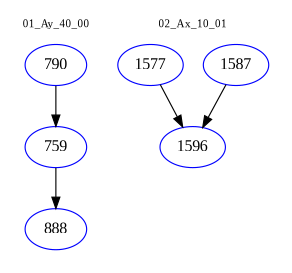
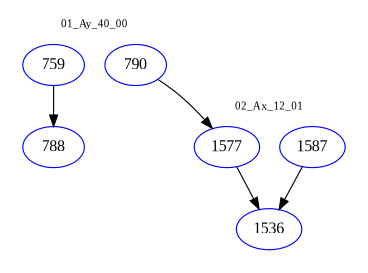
  digraph {
    fontname="Liberation Serif"
    node [color=blue fontname="Liberation Serif"]
    edge [color=black fontname="Liberation Serif"]
    n1 [label=790]
    n2 [label=759]
-   n3 [label=888]
+   n3 [label=788]
    n4 [label=1587]
    n5 [label=1577]
-   n6 [label=1596]
+   n6 [label=1536]
    subgraph cluster_1 {
      color=white
      fontsize=10
      label="01_Ay_40_00"
      n1
      n2
      n3
    }
    subgraph cluster_2 {
      color=white
      fontsize=10
-     label="02_Ax_10_01"
+     label="02_Ax_12_01"
      n4
      n5
      n6
    }
-   n1 -> n2
+   n1 -> n5
    n2 -> n3
    n4 -> n6
    n5 -> n6
  }
